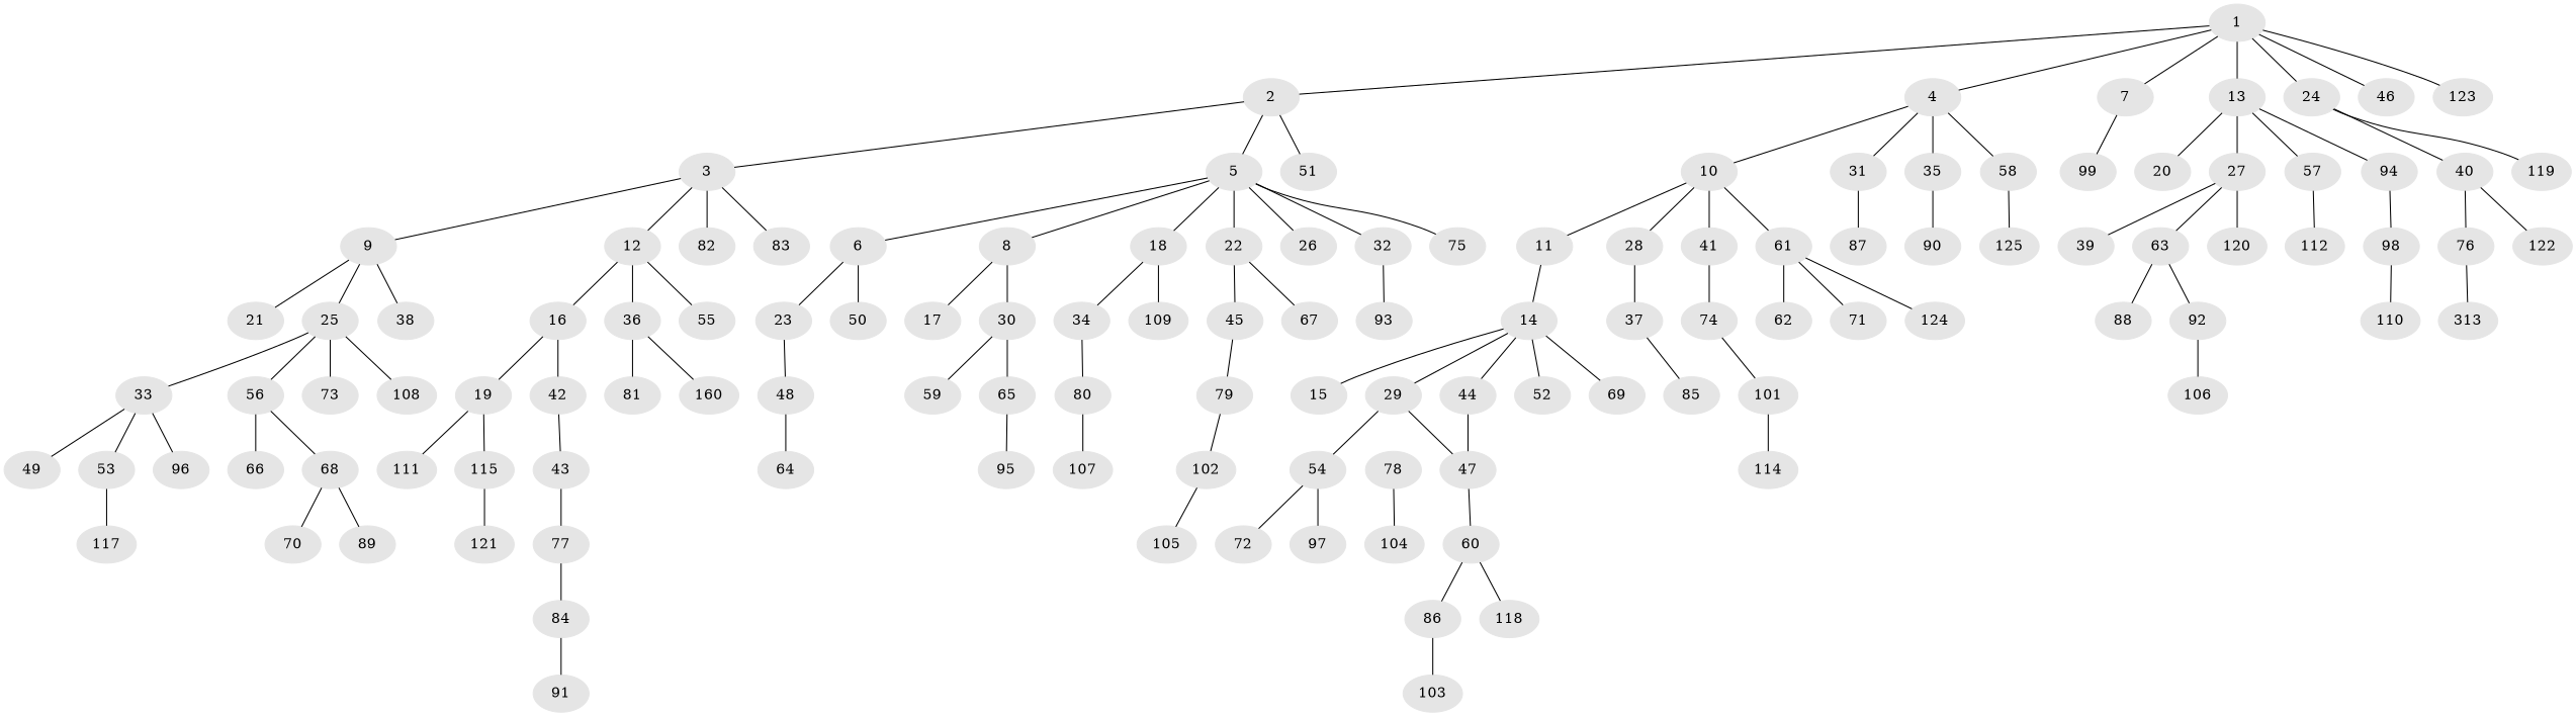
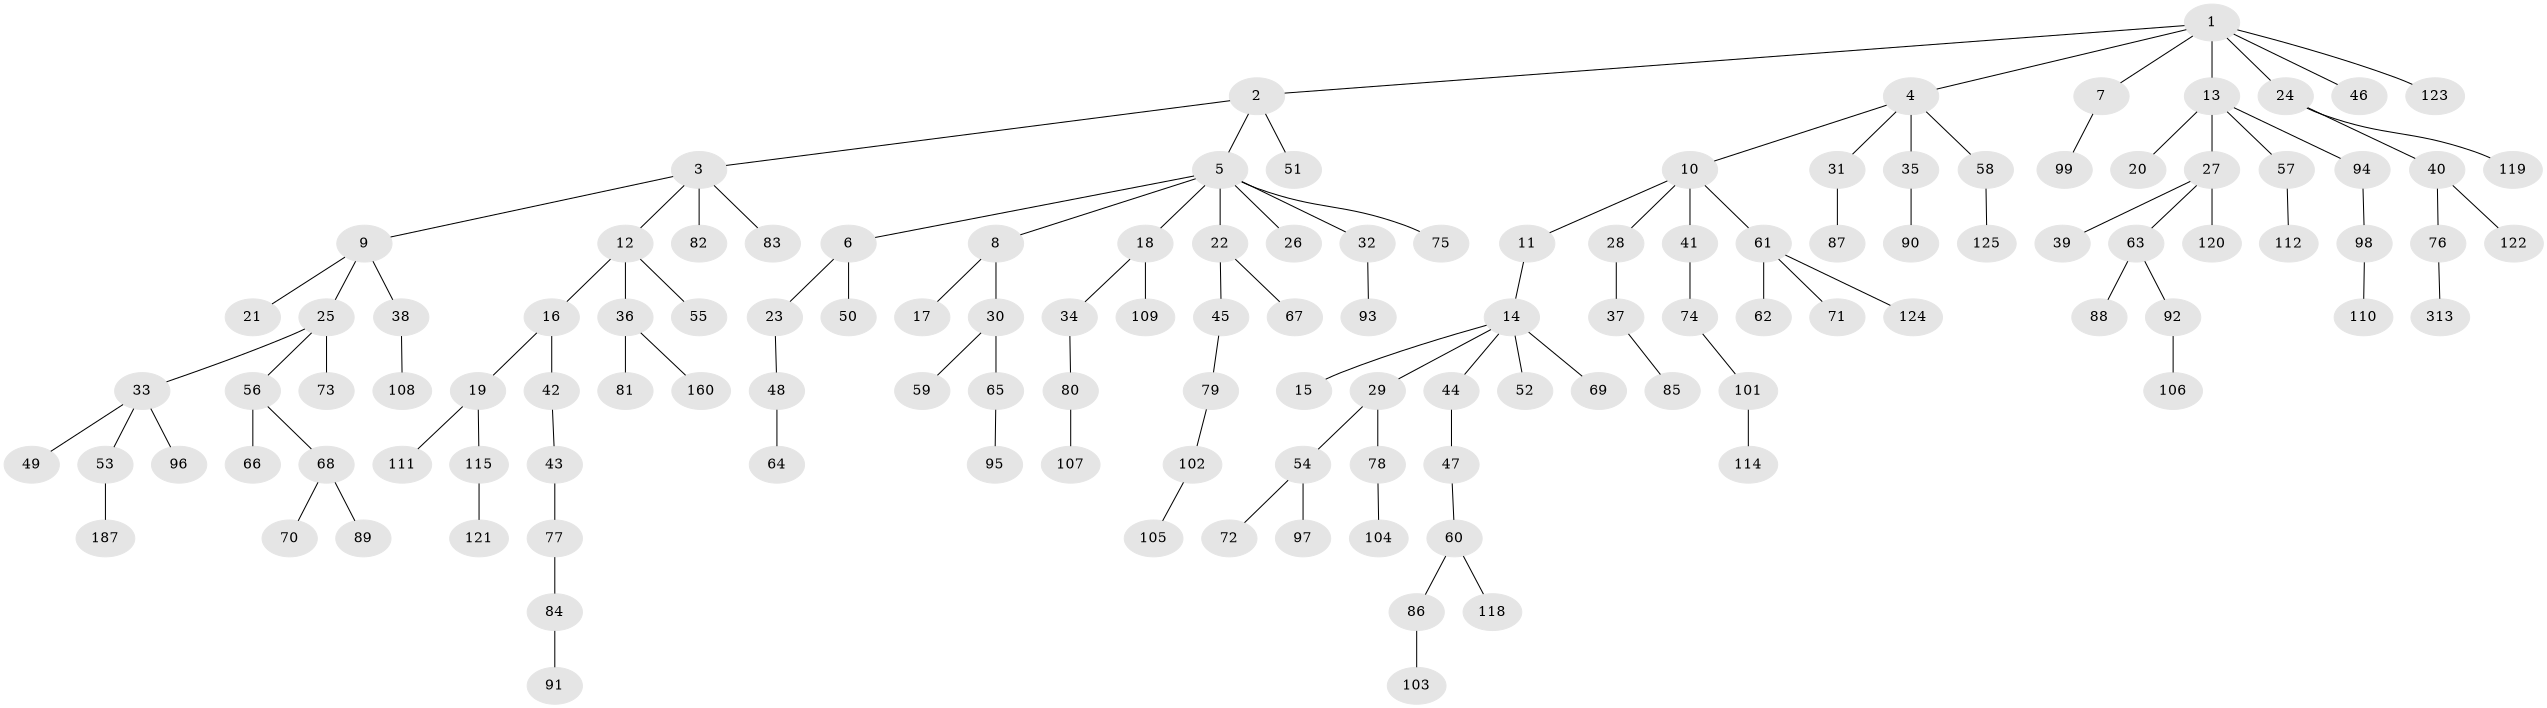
  graph {
    node [color=gray90 style=filled]
    1
    2
    4
    7
    13
    24
    46
    123
    3
    5
    51
    10
    31
    35
    58
    99
    20
    27
    57
    94
    40
    119
    9
    12
    82
    83
    6
    8
    18
    22
    26
    32
    75
    21
    25
    38
    16
    36
    55
    11
    28
    41
    61
    87
    90
    125
    23
    50
    17
    30
    34
    109
    45
    67
    93
    48
    59
    65
    33
    56
    73
    108
    14
    37
    74
    62
    71
    124
    15
    29
    44
    52
    69
    19
    42
    81
    n77 [label=160]
    39
    63
    120
    112
    98
    54
    78
    47
    111
    115
    43
    80
    121
    79
    64
    76
    122
    49
    53
    96
    66
    68
    88
    92
    85
    101
    72
    97
    104
    95
-   117
+   117 [label=187]
    107
    n110 [label=313]
    77
    84
    60
    102
    86
    118
    70
    89
    103
    106
    114
    91
    105
    110
    1 -- 2
    1 -- 4
    1 -- 7
    1 -- 13
    1 -- 24
    1 -- 46
    1 -- 123
    2 -- 3
    2 -- 5
    2 -- 51
    4 -- 10
    4 -- 31
    4 -- 35
    4 -- 58
    7 -- 99
    13 -- 20
    13 -- 27
    13 -- 57
    13 -- 94
    24 -- 40
    24 -- 119
    3 -- 9
    3 -- 12
    3 -- 82
    3 -- 83
    5 -- 6
    5 -- 8
    5 -- 18
    5 -- 22
    5 -- 26
    5 -- 32
    5 -- 75
    10 -- 11
    10 -- 28
    10 -- 41
    10 -- 61
    31 -- 87
    35 -- 90
    58 -- 125
    27 -- 39
    27 -- 63
    27 -- 120
    57 -- 112
    94 -- 98
    40 -- 76
    40 -- 122
    9 -- 21
    9 -- 25
    9 -- 38
    12 -- 16
    12 -- 36
    12 -- 55
    6 -- 23
    6 -- 50
    8 -- 17
    8 -- 30
    18 -- 34
    18 -- 109
    22 -- 45
    22 -- 67
    32 -- 93
    25 -- 33
    25 -- 56
    25 -- 73
-   25 -- 108
+   38 -- 108
    16 -- 19
    16 -- 42
    36 -- 81
    36 -- n77
    11 -- 14
    28 -- 37
    41 -- 74
    61 -- 62
    61 -- 71
    61 -- 124
    23 -- 48
    30 -- 59
    30 -- 65
    34 -- 80
    45 -- 79
    48 -- 64
    65 -- 95
    33 -- 49
    33 -- 53
    33 -- 96
    56 -- 66
    56 -- 68
    14 -- 15
    14 -- 29
    14 -- 44
    14 -- 52
    14 -- 69
    37 -- 85
    74 -- 101
    29 -- 54
-   29 -- 47
+   29 -- 78
    44 -- 47
    19 -- 111
    19 -- 115
    42 -- 43
    63 -- 88
    63 -- 92
    98 -- 110
    54 -- 72
    54 -- 97
    78 -- 104
    47 -- 60
    115 -- 121
    43 -- 77
    80 -- 107
    79 -- 102
    76 -- n110
    53 -- 117
    68 -- 70
    68 -- 89
    92 -- 106
    101 -- 114
    77 -- 84
    84 -- 91
    60 -- 86
    60 -- 118
    102 -- 105
    86 -- 103
  }
